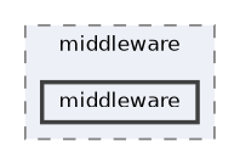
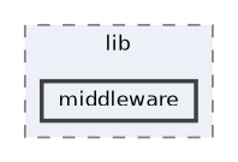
  digraph {
    compound=true
    n1 [color=grey25 fillcolor="#edf0f7" fontname=Helvetica fontsize=10 height=0.2 label=middleware shape=box style="filled,bold" width=0.4]
    subgraph cluster_1 {
      bgcolor="#edf0f7"
      fontname=Helvetica
      fontsize=10
-     label=middleware
+     label=lib
      pencolor=grey50
      style="filled,dashed"
      n1
    }
  }
